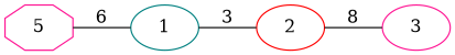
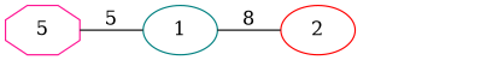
  graph {
    rankdir=LR
    node [color=deeppink shape=ellipse weight=1]
    n1 [label=5 shape=octagon]
    1 [color=teal]
    2 [color=red]
-   3 [weight=4]
-   n1 -- 1 [label=6]
-   1 -- 2 [label=3]
-   2 -- 3 [label=8]
+   n1 -- 1 [label=5]
+   1 -- 2 [label=8]
  }
